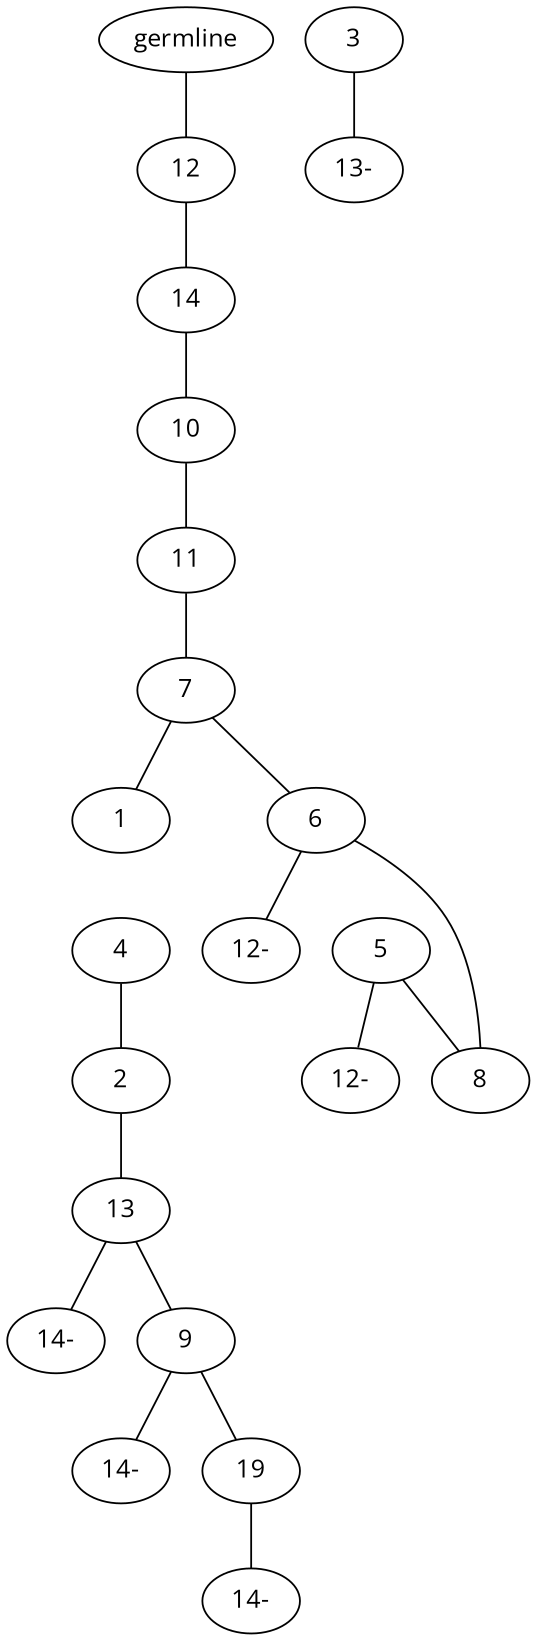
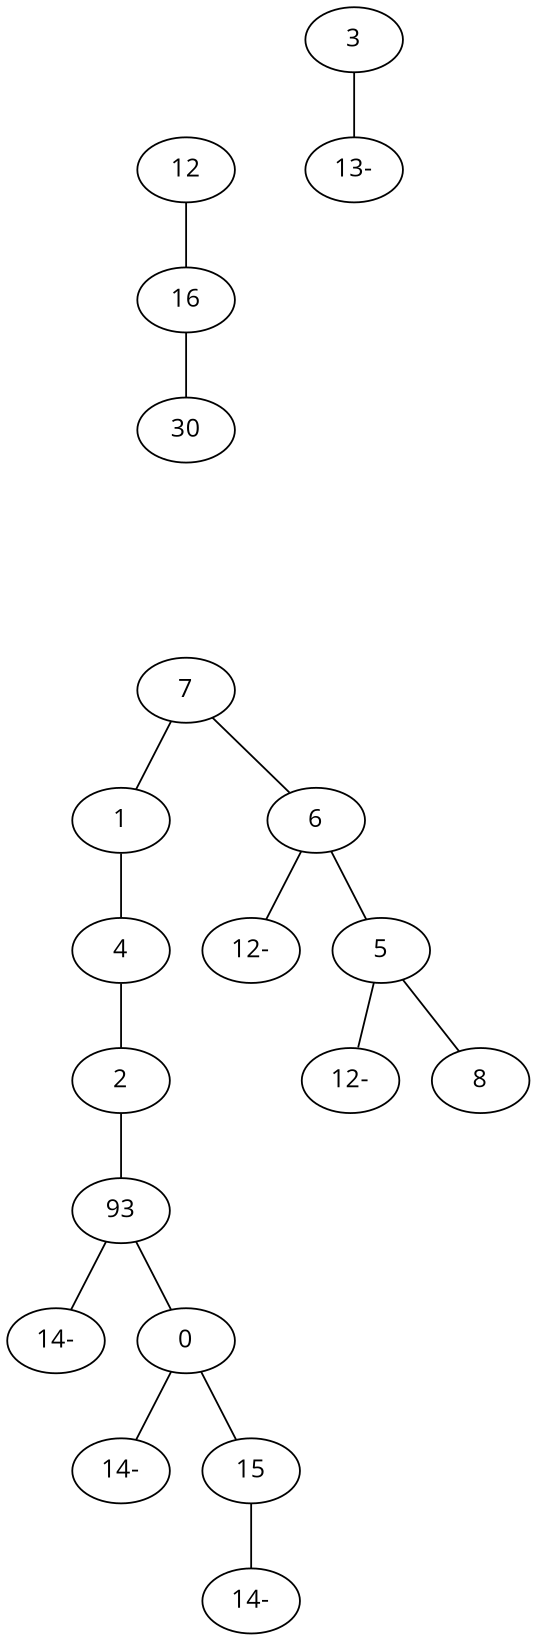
  graph {
    fontname="Open Sans"
    node [fontname="Open Sans"]
    edge [fontname="Open Sans"]
-   n1 [label=germline]
    n2 [label=12]
-   n3 [label=14]
-   n4 [label=10]
-   n5 [label=11]
+   n3 [label=16]
+   n4 [label=30]
    n6 [label=7]
    n7 [label=1]
    n8 [label=6]
    n9 [label=4]
    n10 [label="12-"]
    n11 [label=5]
    n12 [label=2]
-   n13 [label=13]
+   n13 [label=93]
    n14 [label="14-"]
-   n15 [label=9]
+   n15 [label=0]
    n16 [label="14-"]
-   n17 [label=19]
+   n17 [label=15]
    n18 [label="14-"]
    n19 [label=3]
    n20 [label="13-"]
    n21 [label="12-"]
    n22 [label=8]
-   n1 -- n2
    n2 -- n3
    n3 -- n4
-   n4 -- n5
-   n5 -- n6
    n6 -- n7
    n6 -- n8
+   n7 -- n9
    n8 -- n10
-   n8 -- n22
+   n8 -- n11
    n9 -- n12
    n11 -- n21
    n11 -- n22
    n12 -- n13
    n13 -- n14
    n13 -- n15
    n15 -- n16
    n15 -- n17
    n17 -- n18
    n19 -- n20
  }
